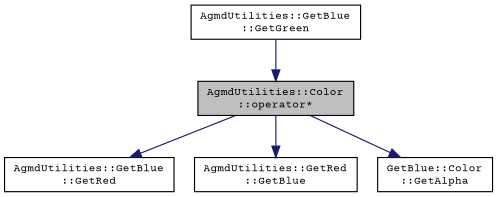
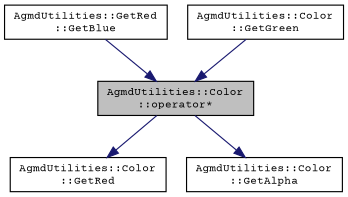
  digraph {
    fontname="Courier Prime"
    rankdir=TB
    node [color=black fillcolor=white fontname="Courier Prime" fontsize=10 shape=record style=filled]
    edge [color=midnightblue fontname="Courier Prime" fontsize=10 labelfontname=Helvetica labelfontsize=10 style=solid]
    n1 [fillcolor=grey75 fontcolor=black height=0.2 label="AgmdUtilities::Color\l::operator*" width=0.4]
-   n2 [height=0.2 label="AgmdUtilities::GetBlue\l::GetRed" width=0.4]
+   n2 [height=0.2 label="AgmdUtilities::Color\l::GetRed" width=0.4]
    n3 [height=0.2 label="AgmdUtilities::GetRed\l::GetBlue" width=0.4]
-   n4 [height=0.2 label="GetBlue::Color\l::GetAlpha" width=0.4]
-   n5 [height=0.2 label="AgmdUtilities::GetBlue\l::GetGreen" width=0.4]
+   n4 [height=0.2 label="AgmdUtilities::Color\l::GetAlpha" width=0.4]
+   n5 [height=0.2 label="AgmdUtilities::Color\l::GetGreen" width=0.4]
    n1 -> n2
-   n1 -> n3
+   n3 -> n1
    n1 -> n4
    n5 -> n1
  }
